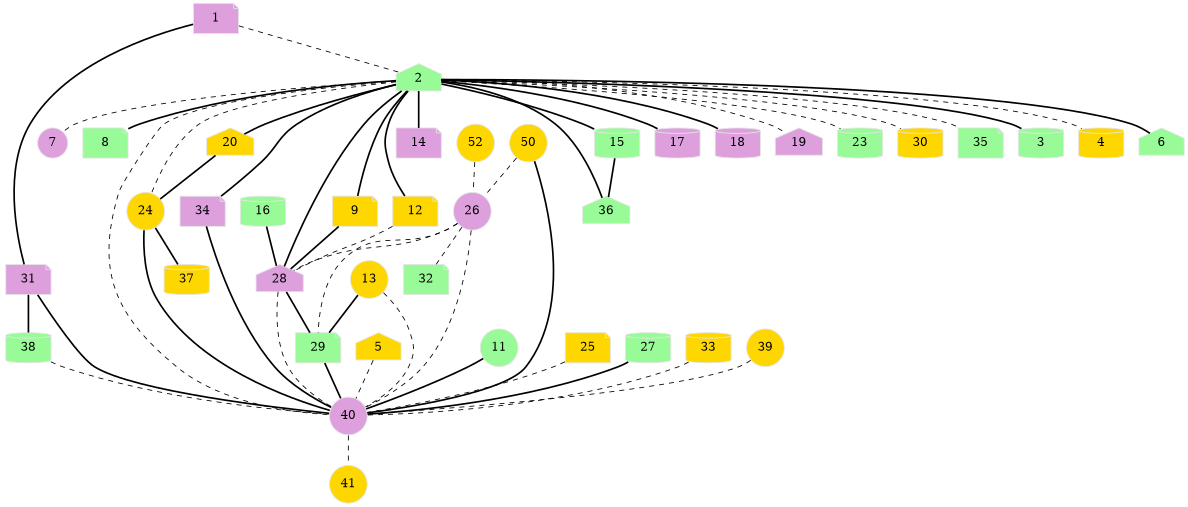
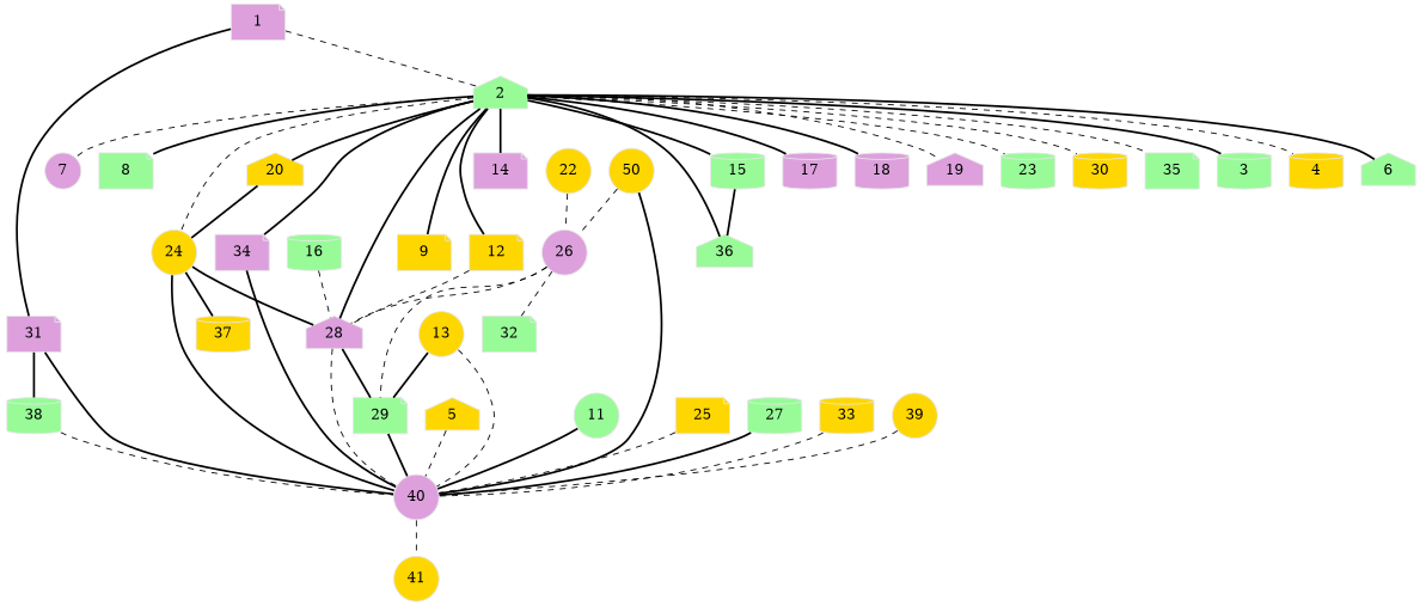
  graph {
    node [color=gray90 fillcolor=gold shape=cylinder style=filled]
    edge [style=bold weight=1.0]
    1 [fillcolor=plum shape=note]
    2 [fillcolor=palegreen shape=house]
    31 [fillcolor=plum shape=note]
    3 [fillcolor=palegreen]
    4
    6 [fillcolor=palegreen shape=house]
    7 [fillcolor=plum shape=circle]
    8 [fillcolor=palegreen shape=note]
    9 [shape=note]
    12 [shape=note]
    14 [fillcolor=plum shape=note]
    15 [fillcolor=palegreen]
    17 [fillcolor=plum]
    18 [fillcolor=plum]
    19 [fillcolor=plum shape=house]
    20 [shape=house]
    23 [fillcolor=palegreen]
    24 [shape=circle]
    28 [fillcolor=plum shape=house]
    30
    34 [fillcolor=plum shape=note]
    35 [fillcolor=palegreen shape=note]
    36 [fillcolor=palegreen shape=house]
    40 [fillcolor=plum shape=circle]
    37
    29 [fillcolor=palegreen shape=note]
    38 [fillcolor=palegreen]
    41 [shape=circle]
    5 [shape=house]
    n30 [label=50 shape=circle]
    26 [fillcolor=plum shape=circle]
    32 [fillcolor=palegreen shape=note]
    11 [fillcolor=palegreen shape=circle]
    13 [shape=circle]
    16 [fillcolor=palegreen]
-   22 [shape=circle label=52]
+   22 [shape=circle]
    25 [shape=note]
    27 [fillcolor=palegreen]
    33
    39 [shape=circle]
    1 -- 2 [style=dashed]
    1 -- 31
    2 -- 3
    2 -- 4 [style=dashed]
    2 -- 6 [weight=2.0]
    2 -- 7 [style=dashed]
    2 -- 8
    2 -- 9
    2 -- 12
    2 -- 14
    2 -- 15
    2 -- 17
    2 -- 18
    2 -- 19 [style=dashed]
    2 -- 20
    2 -- 23 [style=dashed]
    2 -- 24 [style=dashed]
    2 -- 28 [weight=3.0]
    2 -- 30 [style=dashed]
    2 -- 34
    2 -- 35 [style=dashed]
    2 -- 36
-   2 -- 40 [style=dashed]
    31 -- 40
    31 -- 38
    12 -- 28 [style=dashed]
    15 -- 36
    20 -- 24
-   9 -- 28
+   24 -- 28
    24 -- 40 [weight=2.0]
    24 -- 37
    28 -- 40 [style=dashed]
    28 -- 29
    34 -- 40
    40 -- 41 [style=dashed]
    29 -- 40
    38 -- 40 [style=dashed weight=3.0]
    5 -- 40 [style=dashed]
    n30 -- 40
    n30 -- 26 [style=dashed]
    26 -- 28 [style=dashed]
-   26 -- 40 [style=dashed weight=2.0]
    26 -- 29 [style=dashed]
    26 -- 32 [style=dashed]
    11 -- 40
    13 -- 40 [style=dashed]
    13 -- 29
-   16 -- 28
+   16 -- 28 [style=dashed]
    22 -- 26 [style=dashed]
    25 -- 40 [style=dashed]
    27 -- 40
    33 -- 40 [style=dashed]
    39 -- 40 [style=dashed]
  }
